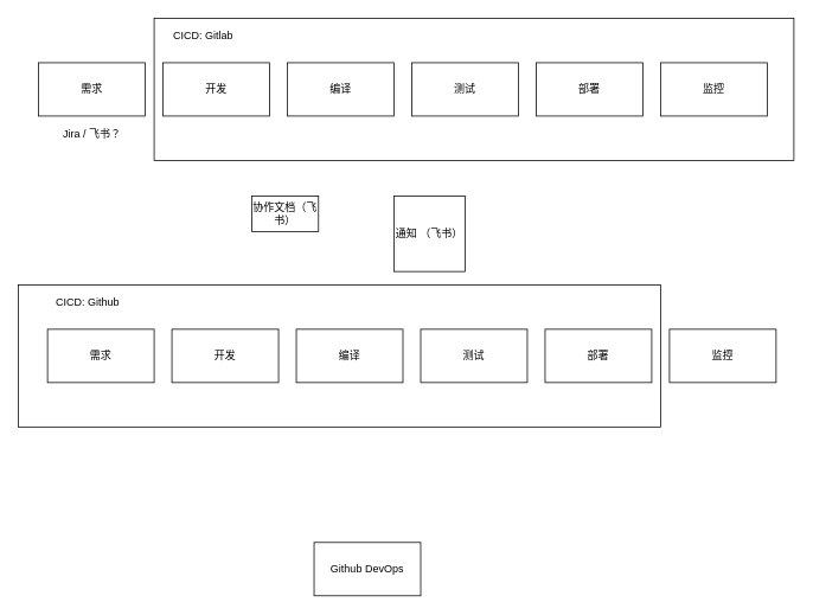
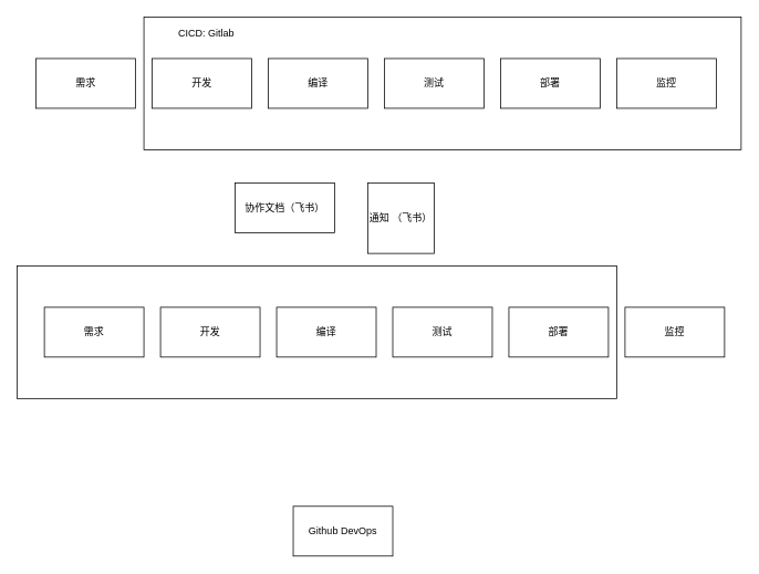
  <mxCell id="0" />
  <mxCell id="1" parent="0" />
  <mxCell id="2" value="" style="rounded=0;whiteSpace=wrap;html=1;" parent="1" vertex="1"><mxGeometry x="173" y="20" width="720" height="160" as="geometry" /></mxCell>
  <mxCell id="3" value="需求" style="rounded=0;whiteSpace=wrap;html=1;" parent="1" vertex="1"><mxGeometry x="43" y="70" width="120" height="60" as="geometry" /></mxCell>
  <mxCell id="4" value="开发" style="rounded=0;whiteSpace=wrap;html=1;" parent="1" vertex="1"><mxGeometry x="183" y="70" width="120" height="60" as="geometry" /></mxCell>
  <mxCell id="5" value="编译" style="rounded=0;whiteSpace=wrap;html=1;" parent="1" vertex="1"><mxGeometry x="323" y="70" width="120" height="60" as="geometry" /></mxCell>
  <mxCell id="6" value="测试" style="rounded=0;whiteSpace=wrap;html=1;" parent="1" vertex="1"><mxGeometry x="463" y="70" width="120" height="60" as="geometry" /></mxCell>
  <mxCell id="7" value="部署" style="rounded=0;whiteSpace=wrap;html=1;" parent="1" vertex="1"><mxGeometry x="603" y="70" width="120" height="60" as="geometry" /></mxCell>
  <mxCell id="8" value="监控" style="rounded=0;whiteSpace=wrap;html=1;" parent="1" vertex="1"><mxGeometry x="743" y="70" width="120" height="60" as="geometry" /></mxCell>
- <mxCell id="9" value="Jira / 飞书？" style="text;html=1;align=center;verticalAlign=middle;resizable=0;points=[];autosize=1;strokeColor=none;" parent="1" vertex="1"><mxGeometry x="63" y="140" width="80" height="20" as="geometry" /></mxCell>
- <mxCell id="10" value="CICD: Gitlab" style="text;html=1;align=center;verticalAlign=middle;resizable=0;points=[];autosize=1;strokeColor=none;" parent="1" vertex="1"><mxGeometry x="188" y="30" width="80" height="20" as="geometry" /></mxCell>
+ <mxCell id="10" value="CICD: Gitlab" style="text;html=1;align=center;verticalAlign=middle;resizable=0;points=[];autosize=1;strokeColor=none;" parent="1" vertex="1"><mxGeometry x="208" y="30" width="80" height="20" as="geometry" /></mxCell>
  <mxCell id="11" value="" style="rounded=0;whiteSpace=wrap;html=1;" parent="1" vertex="1"><mxGeometry x="20" y="320" width="723" height="160" as="geometry" /></mxCell>
  <mxCell id="12" value="需求" style="rounded=0;whiteSpace=wrap;html=1;" parent="1" vertex="1"><mxGeometry x="53" y="370" width="120" height="60" as="geometry" /></mxCell>
  <mxCell id="13" value="开发" style="rounded=0;whiteSpace=wrap;html=1;" parent="1" vertex="1"><mxGeometry x="193" y="370" width="120" height="60" as="geometry" /></mxCell>
  <mxCell id="14" value="编译" style="rounded=0;whiteSpace=wrap;html=1;" parent="1" vertex="1"><mxGeometry x="333" y="370" width="120" height="60" as="geometry" /></mxCell>
  <mxCell id="15" value="测试" style="rounded=0;whiteSpace=wrap;html=1;" parent="1" vertex="1"><mxGeometry x="473" y="370" width="120" height="60" as="geometry" /></mxCell>
  <mxCell id="16" value="部署" style="rounded=0;whiteSpace=wrap;html=1;" parent="1" vertex="1"><mxGeometry x="613" y="370" width="120" height="60" as="geometry" /></mxCell>
  <mxCell id="17" value="监控" style="rounded=0;whiteSpace=wrap;html=1;" parent="1" vertex="1"><mxGeometry x="753" y="370" width="120" height="60" as="geometry" /></mxCell>
- <mxCell id="18" value="CICD: Github" style="text;html=1;align=center;verticalAlign=middle;resizable=0;points=[];autosize=1;strokeColor=none;" parent="1" vertex="1"><mxGeometry x="53" y="330" width="90" height="20" as="geometry" /></mxCell>
- <mxCell id="19" value="协作文档（飞书）" style="whiteSpace=wrap;html=1;" parent="1" vertex="1"><mxGeometry x="283" y="220" width="75" height="40" as="geometry" /></mxCell>
+ <mxCell id="19" value="协作文档（飞书）" style="whiteSpace=wrap;html=1;" parent="1" vertex="1"><mxGeometry x="283" y="220" width="120" height="60" as="geometry" /></mxCell>
  <mxCell id="20" value="通知 （飞书）" style="whiteSpace=wrap;html=1;" parent="1" vertex="1"><mxGeometry x="443" y="220" width="80" height="85" as="geometry" /></mxCell>
  <mxCell id="21" value="Github DevOps" style="whiteSpace=wrap;html=1;" parent="1" vertex="1"><mxGeometry x="353" y="610" width="120" height="60" as="geometry" /></mxCell>
